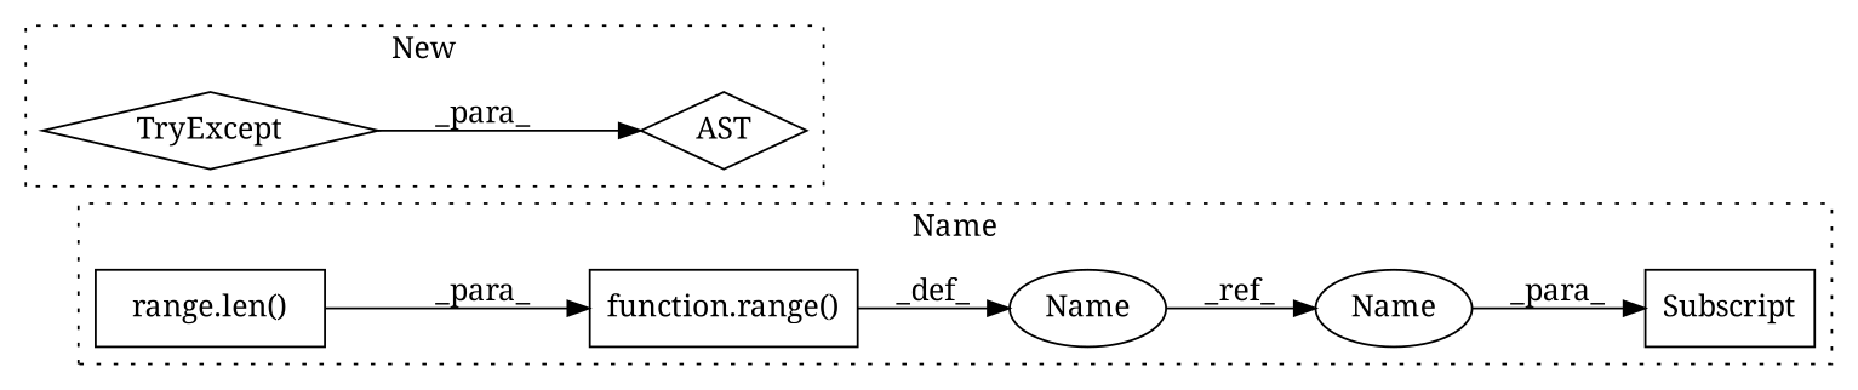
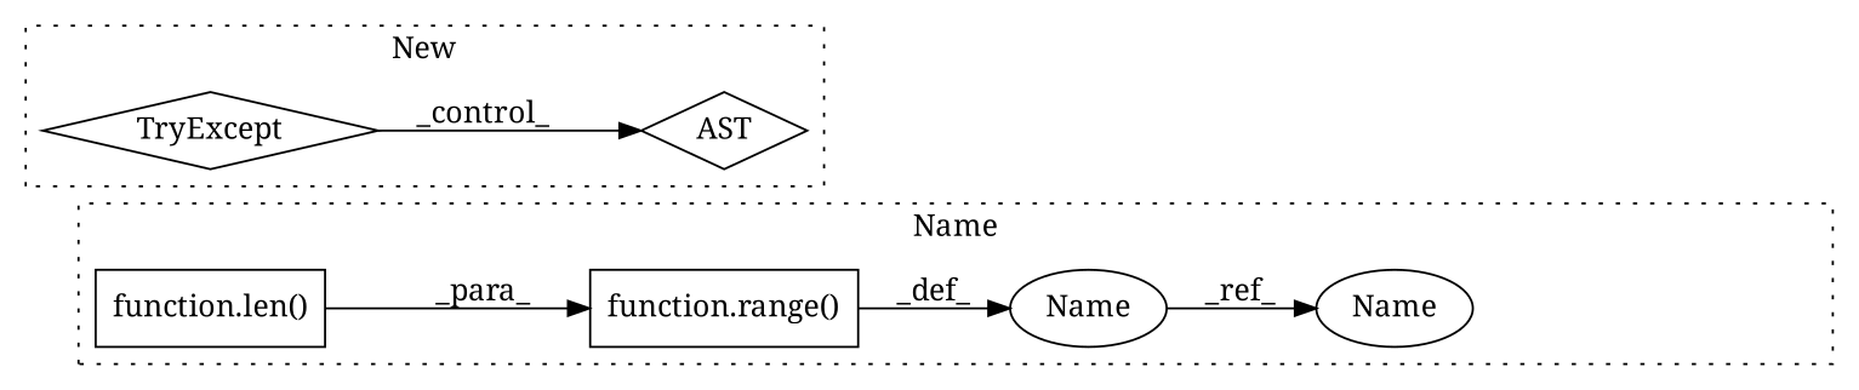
  digraph {
    fontname="Noto Serif"
    rankdir=LR
    node [a=75 fontname="Noto Serif" l=1 shape=box]
    edge [fontname="Noto Serif"]
    n1 [l="6,1" label="function.range()" s="2229,2245"]
    n2 [a=87 label=Name s=2224 shape=ellipse]
-   n3 [a=63 l="8,0" label=Subscript s="2263,0"]
-   n4 [l="4,1" label="range.len()" s="2235,2244"]
+   n4 [l="4,1" label="function.len()" s="2235,2244"]
    n5 [a=87 label=Name s=2269 shape=ellipse]
    n6 [a=71 l=21 label=TryExcept s=2623 shape=diamond]
    n7 [a=2 l="7,0" label=AST s="3361,0" shape=diamond]
    subgraph cluster_1 {
      label=Name
      style=dotted
      n1
      n2
-     n3
      n4
      n5
    }
    subgraph cluster_2 {
      label=New
      style=dotted
      n6
      n7
    }
    n1 -> n2 [label=_def_]
    n2 -> n5 [label=_ref_]
    n4 -> n1 [label=_para_]
-   n5 -> n3 [label=_para_]
-   n6 -> n7 [label=_para_]
+   n6 -> n7 [label=_control_]
  }
